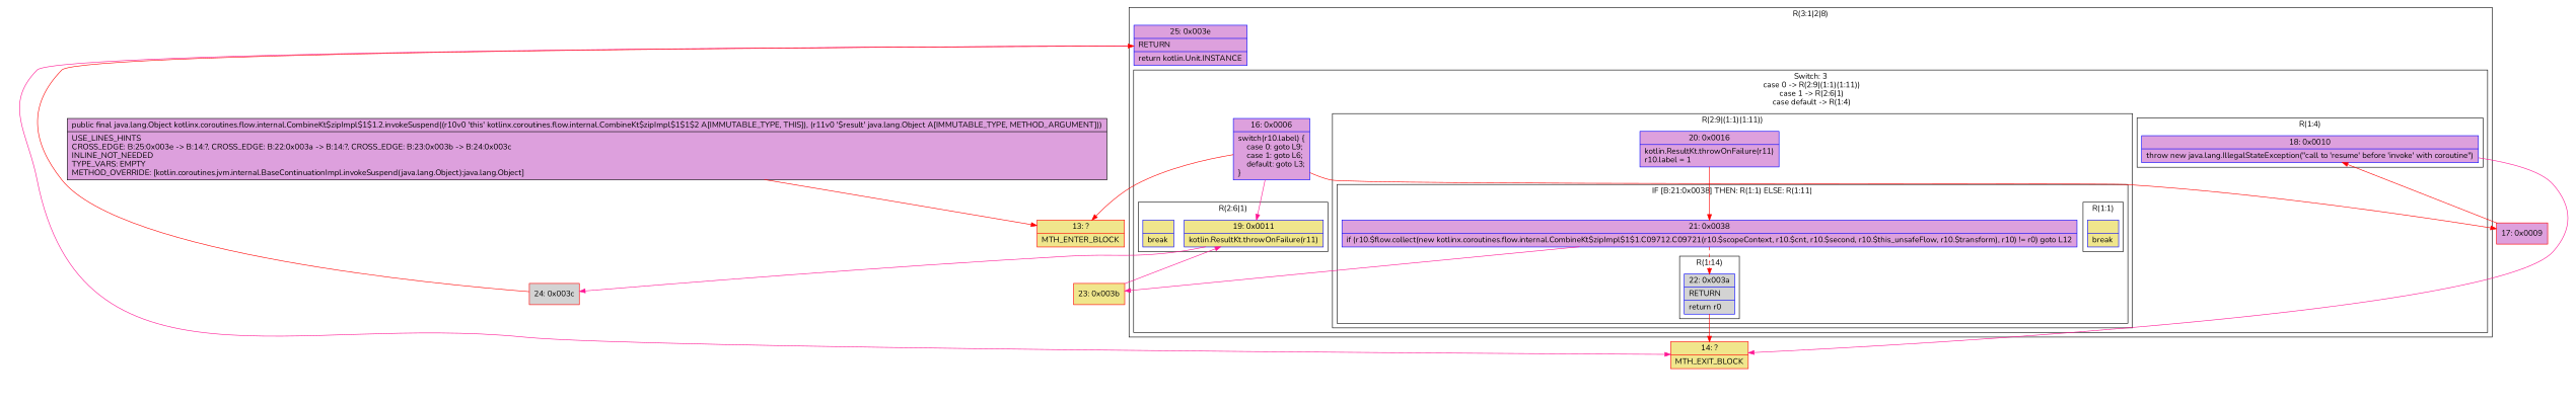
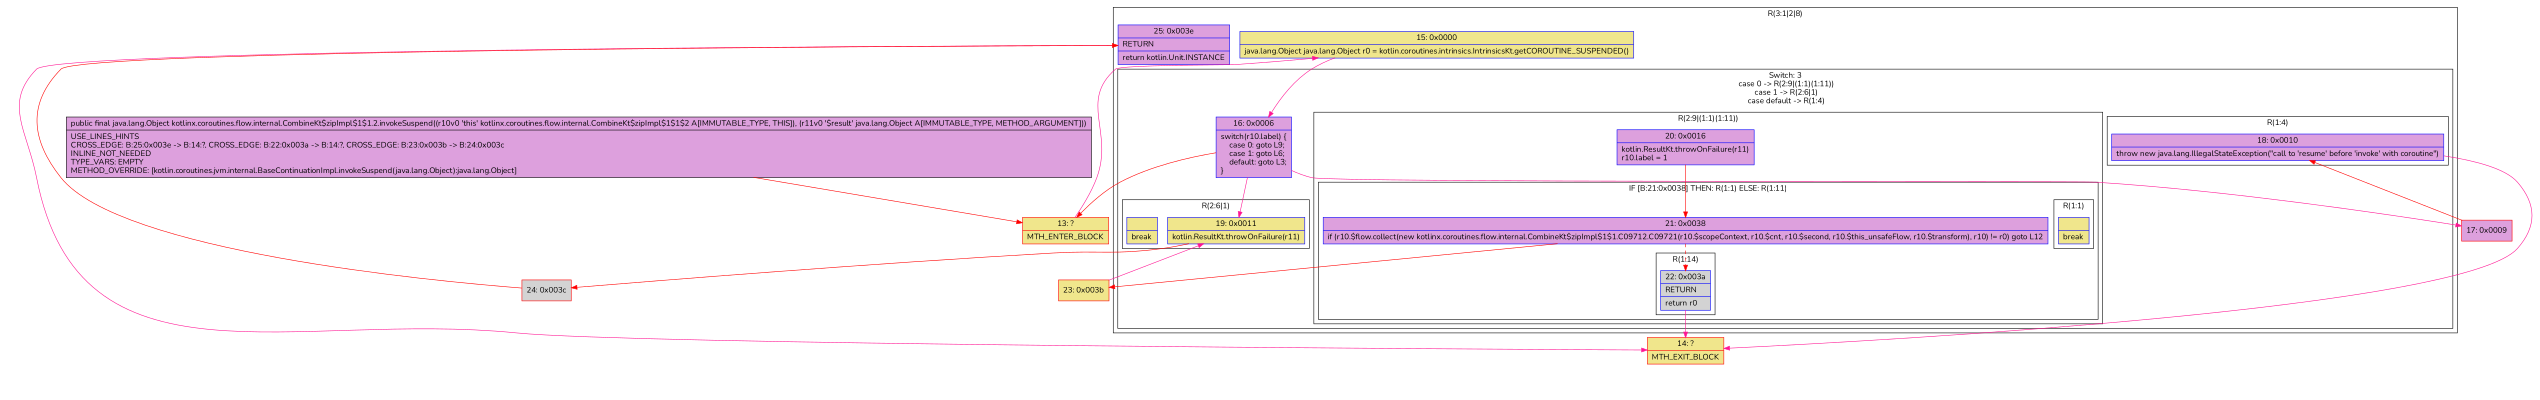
  digraph {
    fontname=Nunito
    node [color=blue fillcolor=khaki fontname=Nunito shape=record style=filled]
    edge [color=red fontname=Nunito]
    n1 [label="{|break\l}"]
    n2 [fillcolor=lightgrey label="{22\:\ 0x003a|RETURN\l|return r0\l}"]
    n3 [fillcolor=plum label="{21\:\ 0x0038|if (r10.$flow.collect(new kotlinx.coroutines.flow.internal.CombineKt$zipImpl$1$1.C09712.C09721(r10.$scopeContext, r10.$cnt, r10.$second, r10.$this_unsafeFlow, r10.$transform), r10) != r0) goto L12\l}"]
    n4 [fillcolor=plum label="{20\:\ 0x0016|kotlin.ResultKt.throwOnFailure(r11)\lr10.label = 1\l}"]
    n5 [label="{19\:\ 0x0011|kotlin.ResultKt.throwOnFailure(r11)\l}"]
    n6 [label="{|break\l}"]
    n7 [fillcolor=plum label="{18\:\ 0x0010|throw new java.lang.IllegalStateException(\"call to 'resume' before 'invoke' with coroutine\")\l}"]
    n8 [fillcolor=plum label="{16\:\ 0x0006|switch(r10.label) \{\l    case 0: goto L9;\l    case 1: goto L6;\l    default: goto L3;\l\}\l}"]
+   n9 [label="{15\:\ 0x0000|java.lang.Object java.lang.Object r0 = kotlin.coroutines.intrinsics.IntrinsicsKt.getCOROUTINE_SUSPENDED()\l}"]
    n10 [fillcolor=plum label="{25\:\ 0x003e|RETURN\l|return kotlin.Unit.INSTANCE\l}"]
    n11 [color=red label="{14\:\ ?|MTH_EXIT_BLOCK\l}"]
    n12 [color=red label="{23\:\ 0x003b}"]
    n13 [color=red fillcolor=lightgrey label="{24\:\ 0x003c}"]
    n14 [color=red fillcolor=plum label="{17\:\ 0x0009}"]
    n15 [color=red label="{13\:\ ?|MTH_ENTER_BLOCK\l}"]
    n16 [fillcolor=plum label="{public final java.lang.Object kotlinx.coroutines.flow.internal.CombineKt$zipImpl$1$1.2.invokeSuspend((r10v0 'this' kotlinx.coroutines.flow.internal.CombineKt$zipImpl$1$1$2 A[IMMUTABLE_TYPE, THIS]), (r11v0 '$result' java.lang.Object A[IMMUTABLE_TYPE, METHOD_ARGUMENT]))  | USE_LINES_HINTS\lCROSS_EDGE: B:25:0x003e \-\> B:14:?, CROSS_EDGE: B:22:0x003a \-\> B:14:?, CROSS_EDGE: B:23:0x003b \-\> B:24:0x003c\lINLINE_NOT_NEEDED\lTYPE_VARS: EMPTY\lMETHOD_OVERRIDE: [kotlin.coroutines.jvm.internal.BaseContinuationImpl.invokeSuspend(java.lang.Object):java.lang.Object]\l}" color=""]
    subgraph cluster_1 {
      label="R(3:1|2|8)"
+     n9
      n10
      subgraph cluster_2 {
        label="Switch: 3\n case 0 -> R(2:9|(1:1)(1:11))\n case 1 -> R(2:6|1)\n case default -> R(1:4)"
        n8
        subgraph cluster_3 {
          label="R(2:9|(1:1)(1:11))"
          n4
          subgraph cluster_4 {
            label="IF [B:21:0x0038] THEN: R(1:1) ELSE: R(1:11)"
            n3
            subgraph cluster_5 {
              label="R(1:1)"
              n1
            }
            subgraph cluster_6 {
              label="R(1:14)"
              n2
            }
          }
        }
        subgraph cluster_7 {
          label="R(2:6|1)"
          n5
          n6
        }
        subgraph cluster_8 {
          label="R(1:4)"
          n7
        }
      }
    }
-   n2 -> n11
+   n2 -> n11 [color=deeppink]
    n3 -> n2 [style=dashed]
-   n3 -> n12 [color=deeppink]
+   n3 -> n12
    n4 -> n3
-   n5 -> n13 [color=deeppink]
+   n5 -> n13
    n7 -> n11 [color=deeppink]
    n8 -> n5 [color=deeppink]
-   n8 -> n14
+   n8 -> n14 [color=deeppink]
    n8 -> n15
+   n9 -> n8 [color=deeppink]
    n10 -> n11 [color=deeppink]
    n12 -> n5 [color=deeppink]
    n13 -> n10
    n14 -> n7
+   n15 -> n9 [color=deeppink]
    n16 -> n15
  }
